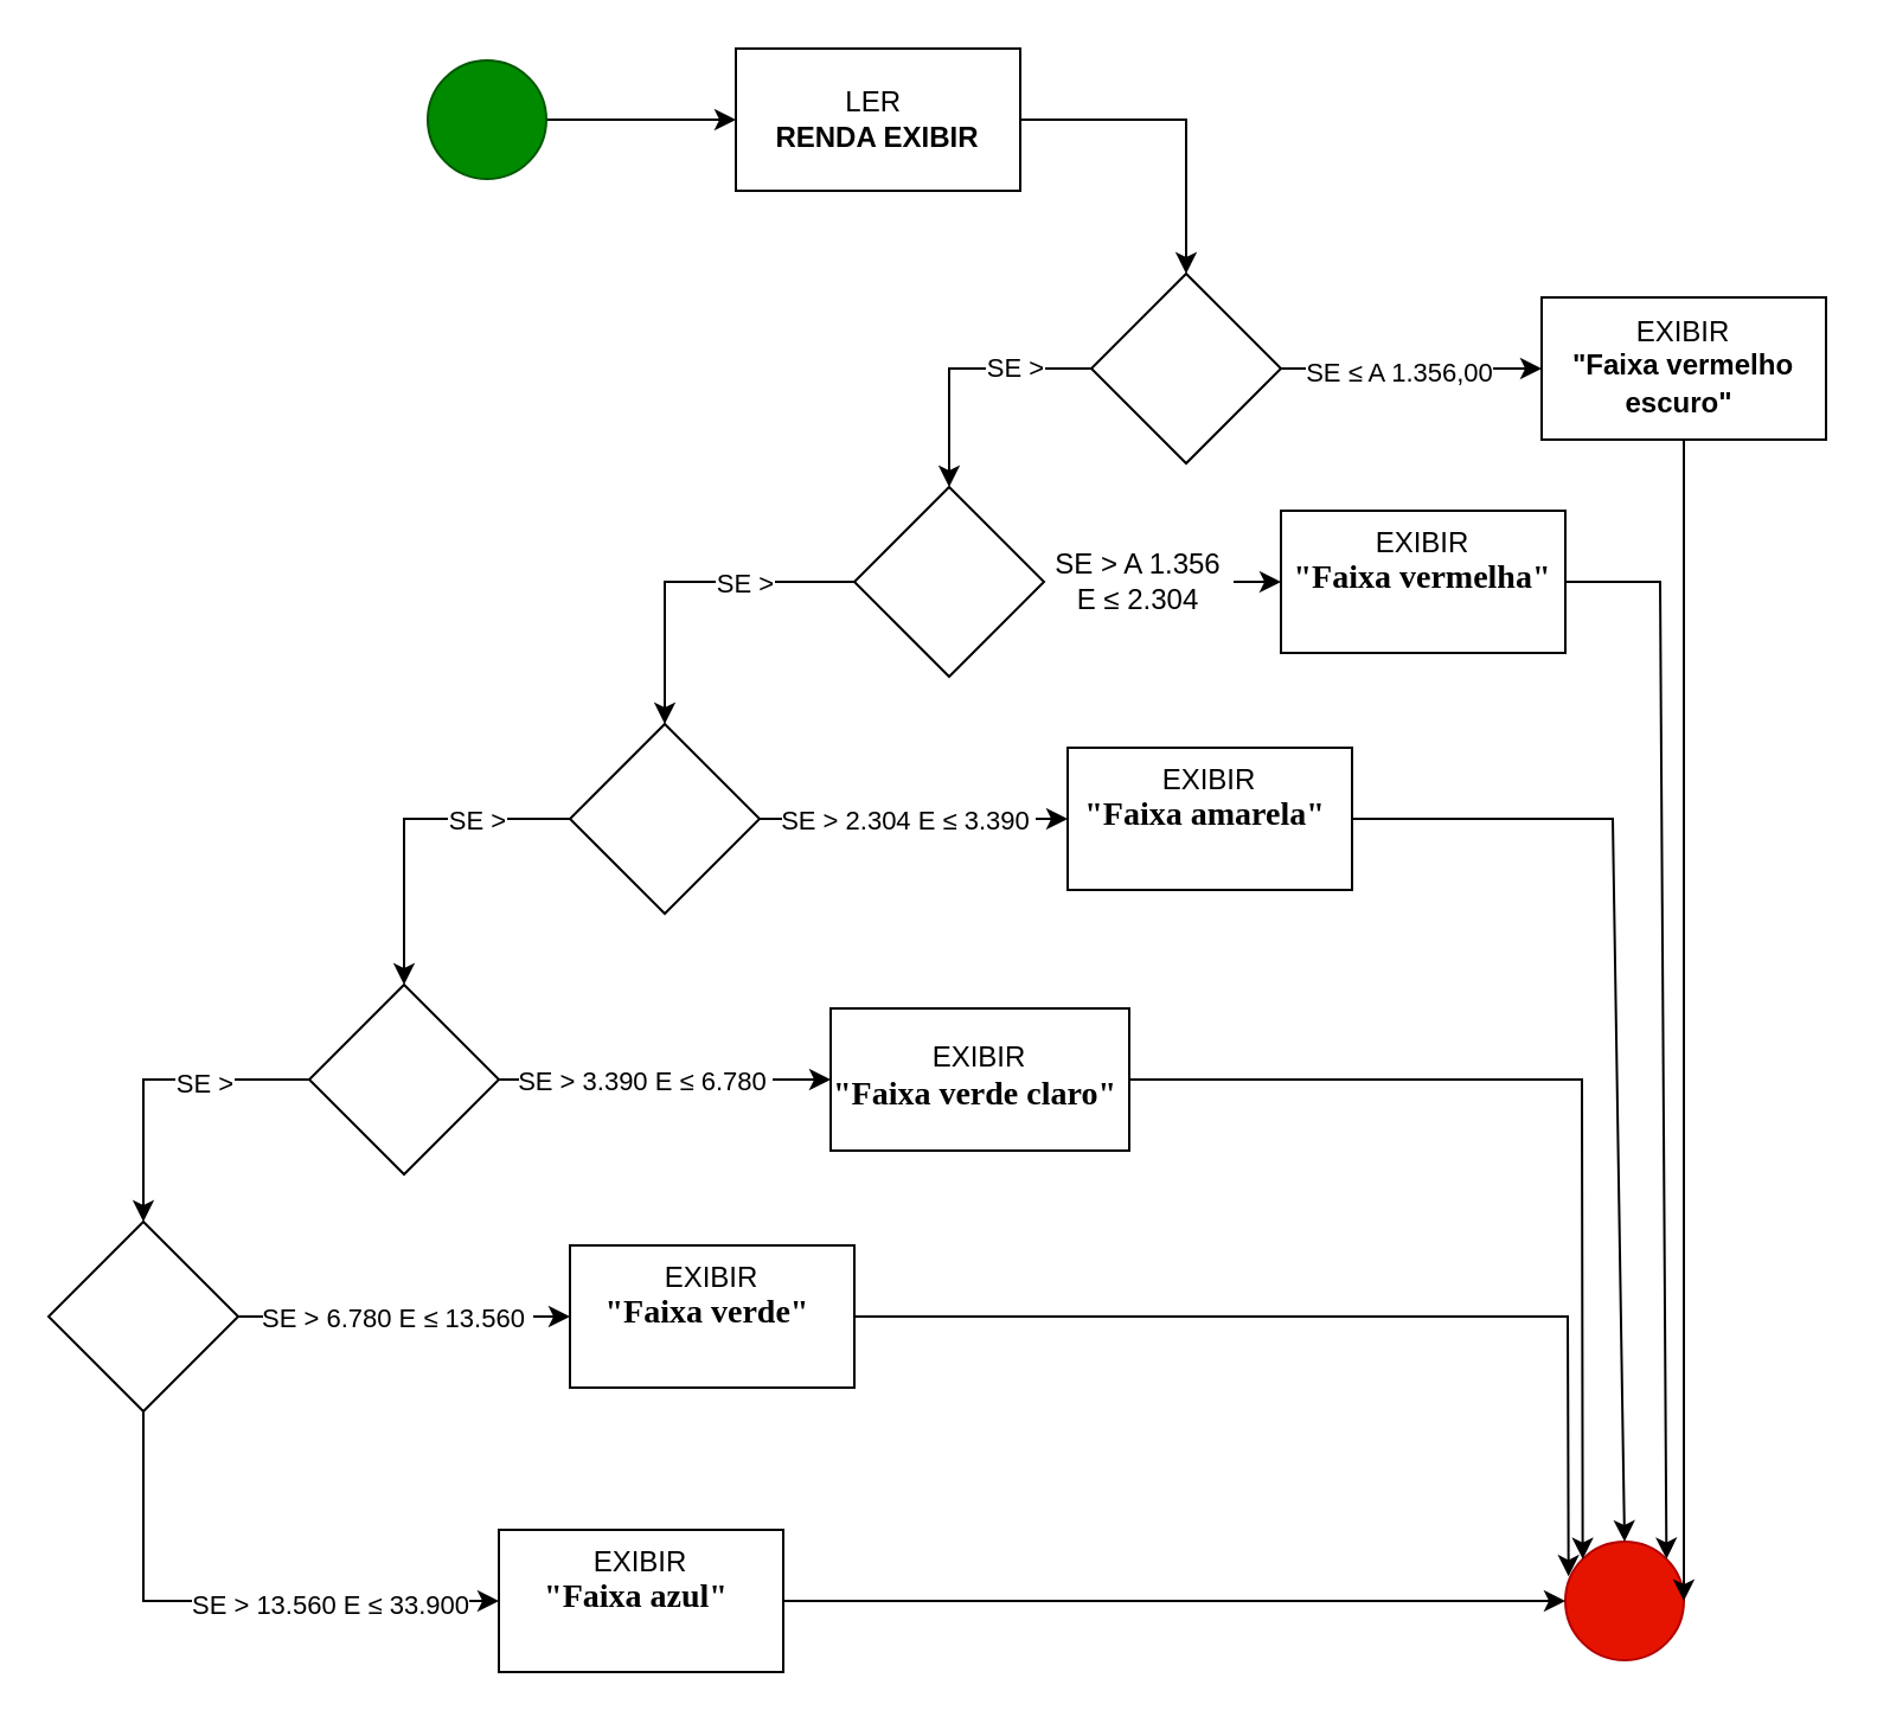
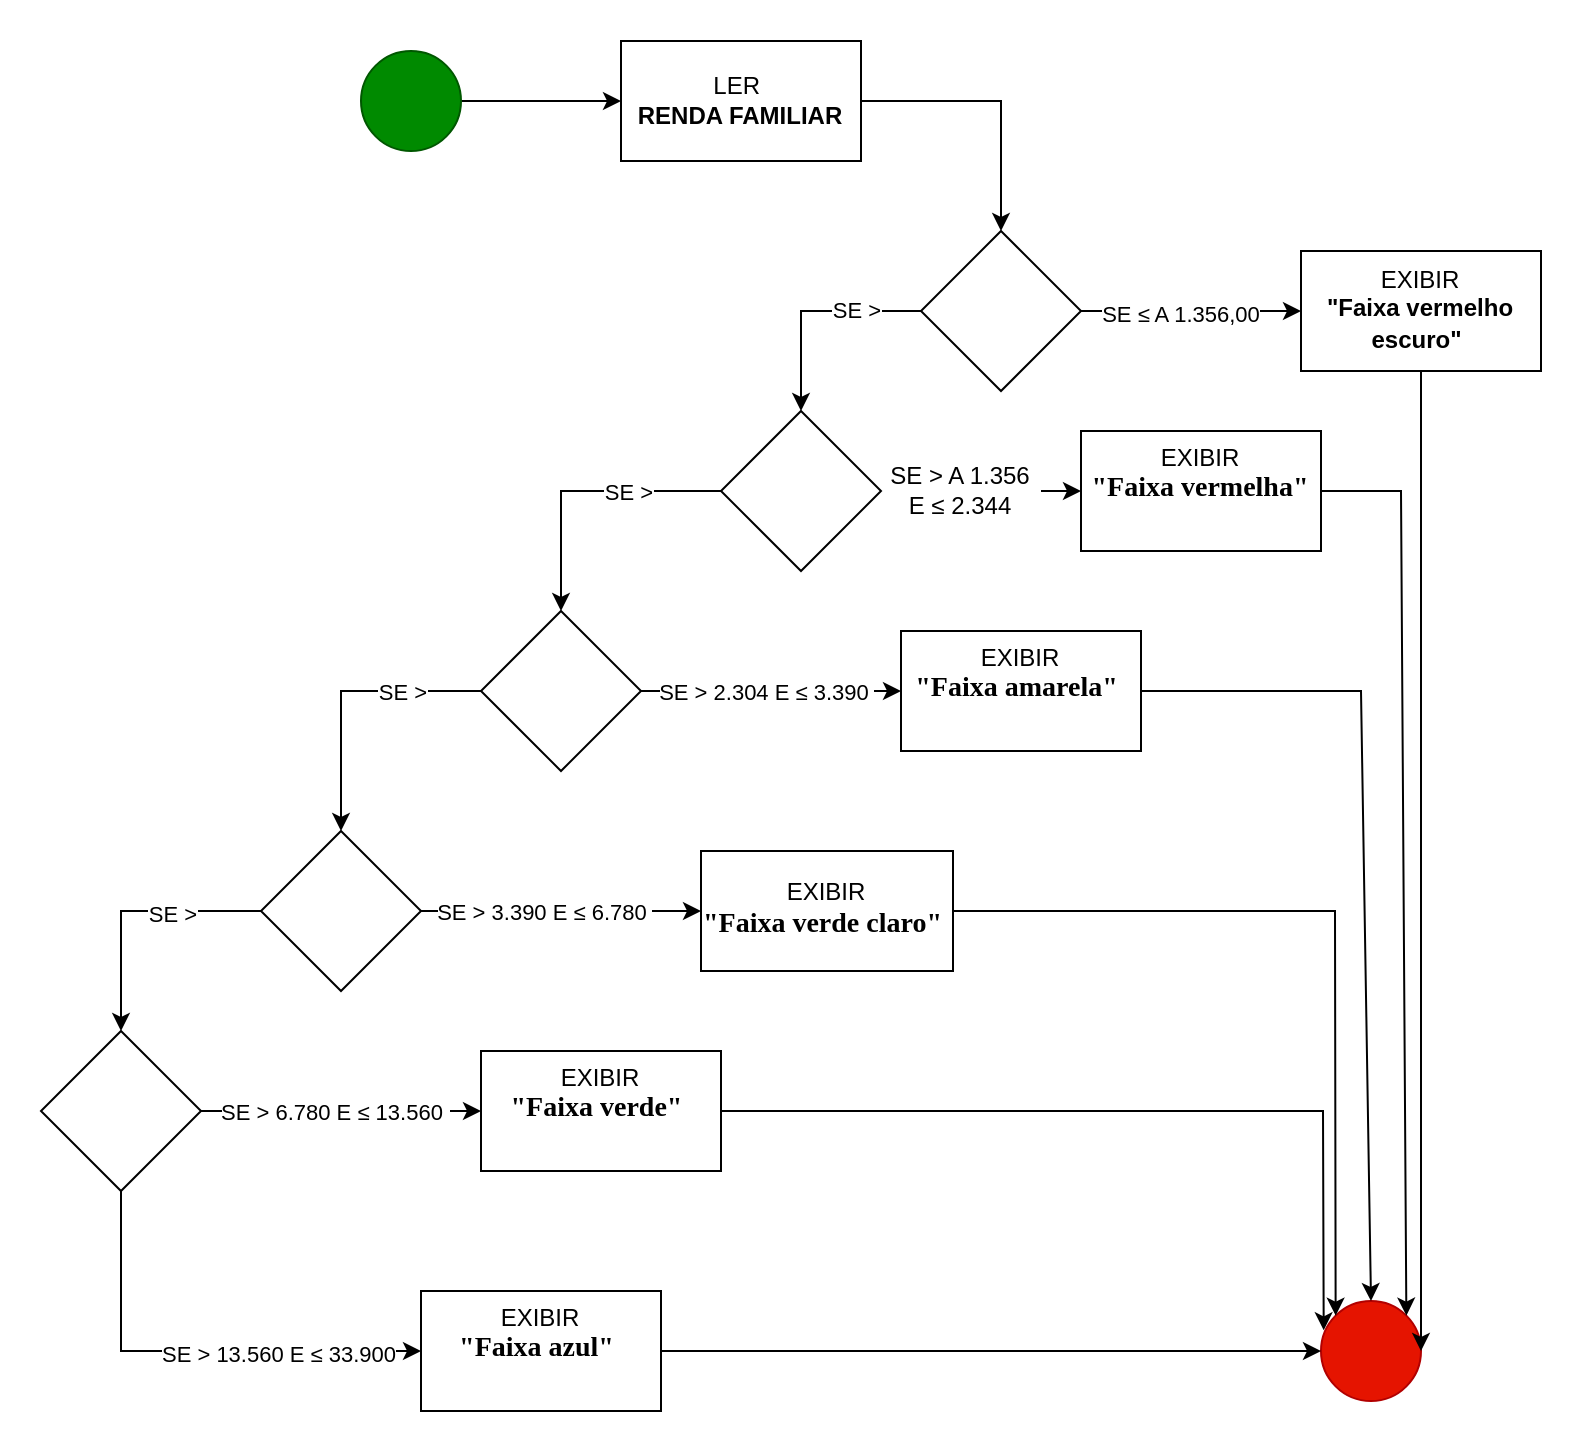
  <mxCell id="0" />
  <mxCell id="1" parent="0" />
  <mxCell id="2" value="" style="edgeStyle=orthogonalEdgeStyle;rounded=0;orthogonalLoop=1;jettySize=auto;html=1;" edge="1" parent="1" source="3" target="5"><mxGeometry relative="1" as="geometry" /></mxCell>
  <mxCell id="3" value="" style="ellipse;whiteSpace=wrap;html=1;aspect=fixed;fillColor=#008a00;fontColor=#ffffff;strokeColor=#005700;" vertex="1" parent="1"><mxGeometry x="180" y="25" width="50" height="50" as="geometry" /></mxCell>
  <mxCell id="4" value="" style="edgeStyle=orthogonalEdgeStyle;rounded=0;orthogonalLoop=1;jettySize=auto;html=1;" edge="1" parent="1" source="5" target="10"><mxGeometry relative="1" as="geometry" /></mxCell>
- <mxCell id="5" value="LER&amp;nbsp;&lt;br&gt;&lt;b&gt;RENDA EXIBIR&lt;/b&gt;" style="whiteSpace=wrap;html=1;" vertex="1" parent="1"><mxGeometry x="310" y="20" width="120" height="60" as="geometry" /></mxCell>
+ <mxCell id="5" value="LER&amp;nbsp;&lt;br&gt;&lt;b&gt;RENDA FAMILIAR&lt;/b&gt;" style="whiteSpace=wrap;html=1;" vertex="1" parent="1"><mxGeometry x="310" y="20" width="120" height="60" as="geometry" /></mxCell>
  <mxCell id="6" value="" style="edgeStyle=orthogonalEdgeStyle;rounded=0;orthogonalLoop=1;jettySize=auto;html=1;" edge="1" parent="1" source="10" target="13"><mxGeometry relative="1" as="geometry" /></mxCell>
  <mxCell id="7" value="SE &amp;gt;" style="edgeLabel;html=1;align=center;verticalAlign=middle;resizable=0;points=[];" vertex="1" connectable="0" parent="6"><mxGeometry x="-0.145" y="-1" relative="1" as="geometry"><mxPoint x="14" as="offset" /></mxGeometry></mxCell>
  <mxCell id="8" value="" style="edgeStyle=orthogonalEdgeStyle;rounded=0;orthogonalLoop=1;jettySize=auto;html=1;" edge="1" parent="1" source="10" target="24"><mxGeometry relative="1" as="geometry" /></mxCell>
  <mxCell id="9" value="SE&amp;nbsp;≤ A 1.356,00" style="edgeLabel;html=1;align=center;verticalAlign=middle;resizable=0;points=[];" vertex="1" connectable="0" parent="8"><mxGeometry x="-0.267" y="-1" relative="1" as="geometry"><mxPoint x="9" as="offset" /></mxGeometry></mxCell>
  <mxCell id="10" value="" style="rhombus;whiteSpace=wrap;html=1;" vertex="1" parent="1"><mxGeometry x="460" y="115" width="80" height="80" as="geometry" /></mxCell>
  <mxCell id="11" value="" style="edgeStyle=orthogonalEdgeStyle;rounded=0;orthogonalLoop=1;jettySize=auto;html=1;" edge="1" parent="1" source="13" target="18"><mxGeometry relative="1" as="geometry" /></mxCell>
  <mxCell id="12" value="SE &amp;gt;" style="edgeLabel;html=1;align=center;verticalAlign=middle;resizable=0;points=[];fontColor=#000000;" vertex="1" connectable="0" parent="11"><mxGeometry x="-0.1" relative="1" as="geometry"><mxPoint x="16" as="offset" /></mxGeometry></mxCell>
  <mxCell id="13" value="" style="rhombus;whiteSpace=wrap;html=1;" vertex="1" parent="1"><mxGeometry x="360" y="205" width="80" height="80" as="geometry" /></mxCell>
  <mxCell id="14" value="" style="edgeStyle=orthogonalEdgeStyle;rounded=0;orthogonalLoop=1;jettySize=auto;html=1;" edge="1" parent="1" source="18" target="23"><mxGeometry relative="1" as="geometry" /></mxCell>
  <mxCell id="15" value="SE &amp;gt;" style="edgeLabel;html=1;align=center;verticalAlign=middle;resizable=0;points=[];fontColor=#000000;" vertex="1" connectable="0" parent="14"><mxGeometry x="-0.137" y="1" relative="1" as="geometry"><mxPoint x="20" y="-1" as="offset" /></mxGeometry></mxCell>
  <mxCell id="16" value="" style="edgeStyle=orthogonalEdgeStyle;rounded=0;orthogonalLoop=1;jettySize=auto;html=1;fontColor=#000000;" edge="1" parent="1" source="18" target="28"><mxGeometry relative="1" as="geometry" /></mxCell>
  <mxCell id="17" value="SE &amp;gt; 2.304 E&amp;nbsp;≤ 3.390&amp;nbsp;&lt;span style=&quot;color: rgb(3, 27, 78); font-family: &amp;quot;Exo 2&amp;quot;, Barlow; font-size: 14px; text-align: left; box-sizing: border-box;&quot; data-ccp-props=&quot;{&amp;quot;201341983&amp;quot;:0,&amp;quot;335559739&amp;quot;:120,&amp;quot;335559740&amp;quot;:276}&quot;&gt;&lt;br&gt;&lt;/span&gt;&lt;div style=&quot;box-sizing: border-box; font-family: &amp;quot;Exo 2&amp;quot;, Barlow; color: rgb(3, 27, 78); font-size: 14px; text-align: left;&quot;&gt;&lt;/div&gt;" style="edgeLabel;html=1;align=center;verticalAlign=middle;resizable=0;points=[];fontColor=#000000;" vertex="1" connectable="0" parent="16"><mxGeometry x="-0.692" y="-4" relative="1" as="geometry"><mxPoint x="42" y="-4" as="offset" /></mxGeometry></mxCell>
  <mxCell id="18" value="" style="rhombus;whiteSpace=wrap;html=1;" vertex="1" parent="1"><mxGeometry x="240" y="305" width="80" height="80" as="geometry" /></mxCell>
  <mxCell id="19" value="" style="edgeStyle=orthogonalEdgeStyle;rounded=0;orthogonalLoop=1;jettySize=auto;html=1;fontColor=#000000;" edge="1" parent="1" source="23" target="29"><mxGeometry relative="1" as="geometry" /></mxCell>
  <mxCell id="20" value="SE &amp;gt; 3.390 E&amp;nbsp;≤ 6.780&amp;nbsp;" style="edgeLabel;html=1;align=center;verticalAlign=middle;resizable=0;points=[];fontColor=#000000;" vertex="1" connectable="0" parent="19"><mxGeometry x="-0.687" y="-1" relative="1" as="geometry"><mxPoint x="39" y="-1" as="offset" /></mxGeometry></mxCell>
  <mxCell id="21" value="" style="edgeStyle=orthogonalEdgeStyle;rounded=0;orthogonalLoop=1;jettySize=auto;html=1;fontColor=#000000;" edge="1" parent="1" source="23" target="32"><mxGeometry relative="1" as="geometry" /></mxCell>
  <mxCell id="22" value="SE &amp;gt;" style="edgeLabel;html=1;align=center;verticalAlign=middle;resizable=0;points=[];fontColor=#000000;" vertex="1" connectable="0" parent="21"><mxGeometry x="-0.204" y="1" relative="1" as="geometry"><mxPoint x="7" as="offset" /></mxGeometry></mxCell>
  <mxCell id="23" value="" style="rhombus;whiteSpace=wrap;html=1;" vertex="1" parent="1"><mxGeometry x="130" y="415" width="80" height="80" as="geometry" /></mxCell>
  <mxCell id="24" value="EXIBIR&lt;br&gt;&lt;b&gt;&quot;Faixa vermelho escuro&quot;&lt;span style=&quot;box-sizing: border-box; font-family: &amp;quot;Exo 2&amp;quot;, Barlow; color: rgb(3, 27, 78); font-size: 14px; text-align: left; background-color: rgb(255, 255, 255);&quot; data-ccp-props=&quot;{&amp;quot;201341983&amp;quot;:0,&amp;quot;335559739&amp;quot;:120,&amp;quot;335559740&amp;quot;:276}&quot;&gt;&amp;nbsp;&lt;/span&gt;&lt;/b&gt;" style="whiteSpace=wrap;html=1;" vertex="1" parent="1"><mxGeometry x="650" y="125" width="120" height="60" as="geometry" /></mxCell>
  <mxCell id="25" value="EXIBIR&lt;br&gt;&lt;div style=&quot;box-sizing: border-box; font-family: &amp;quot;Exo 2&amp;quot;, Barlow; font-size: 14px; text-align: left; background-color: rgb(255, 255, 255);&quot; id=&quot;yui_3_17_2_1_1676073061857_54&quot;&gt;&lt;p style=&quot;box-sizing: border-box; margin-top: 0px; margin-bottom: 1rem;&quot; id=&quot;yui_3_17_2_1_1676073061857_53&quot;&gt;&lt;b style=&quot;&quot;&gt;&quot;Faixa vermelha&quot;&lt;/b&gt;&lt;/p&gt;&lt;/div&gt;&lt;div style=&quot;box-sizing: border-box; font-family: &amp;quot;Exo 2&amp;quot;, Barlow; color: rgb(3, 27, 78); font-size: 14px; text-align: left; background-color: rgb(255, 255, 255);&quot;&gt;&lt;/div&gt;" style="whiteSpace=wrap;html=1;" vertex="1" parent="1"><mxGeometry x="540" y="215" width="120" height="60" as="geometry" /></mxCell>
  <mxCell id="26" value="" style="edgeStyle=orthogonalEdgeStyle;rounded=0;orthogonalLoop=1;jettySize=auto;html=1;" edge="1" parent="1" source="27" target="25"><mxGeometry relative="1" as="geometry"><Array as="points"><mxPoint x="520" y="245" /><mxPoint x="520" y="245" /></Array></mxGeometry></mxCell>
- <mxCell id="27" value="SE &amp;gt; A 1.356 E&amp;nbsp;≤ 2.304" style="text;strokeColor=none;align=center;fillColor=none;html=1;verticalAlign=middle;whiteSpace=wrap;rounded=0;" vertex="1" parent="1"><mxGeometry x="440" y="225" width="80" height="40" as="geometry" /></mxCell>
+ <mxCell id="27" value="SE &amp;gt; A 1.356 E&amp;nbsp;≤ 2.344" style="text;strokeColor=none;align=center;fillColor=none;html=1;verticalAlign=middle;whiteSpace=wrap;rounded=0;" vertex="1" parent="1"><mxGeometry x="440" y="225" width="80" height="40" as="geometry" /></mxCell>
  <mxCell id="28" value="EXIBIR&lt;br&gt;&lt;div style=&quot;box-sizing: border-box; font-family: &amp;quot;Exo 2&amp;quot;, Barlow; font-size: 14px; text-align: left; background-color: rgb(255, 255, 255);&quot; id=&quot;yui_3_17_2_1_1676073061857_57&quot;&gt;&lt;p style=&quot;box-sizing: border-box; margin-top: 0px; margin-bottom: 1rem;&quot; id=&quot;yui_3_17_2_1_1676073061857_56&quot;&gt;&lt;b style=&quot;&quot;&gt;&quot;Faixa amarela&quot;&lt;span style=&quot;box-sizing: border-box;&quot; data-ccp-props=&quot;{&amp;quot;201341983&amp;quot;:0,&amp;quot;335559739&amp;quot;:120,&amp;quot;335559740&amp;quot;:276}&quot;&gt;&amp;nbsp;&lt;/span&gt;&lt;/b&gt;&lt;/p&gt;&lt;/div&gt;&lt;div style=&quot;box-sizing: border-box; font-family: &amp;quot;Exo 2&amp;quot;, Barlow; color: rgb(3, 27, 78); font-size: 14px; text-align: left; background-color: rgb(255, 255, 255);&quot;&gt;&lt;/div&gt;" style="whiteSpace=wrap;html=1;fontColor=#000000;" vertex="1" parent="1"><mxGeometry x="450" y="315" width="120" height="60" as="geometry" /></mxCell>
  <mxCell id="29" value="&lt;br&gt;EXIBIR&lt;br&gt;&lt;div style=&quot;box-sizing: border-box; font-family: &amp;quot;Exo 2&amp;quot;, Barlow; font-size: 14px; text-align: left; background-color: rgb(255, 255, 255);&quot; id=&quot;yui_3_17_2_1_1676073061857_60&quot;&gt;&lt;p style=&quot;box-sizing: border-box; margin-top: 0px; margin-bottom: 1rem;&quot; id=&quot;yui_3_17_2_1_1676073061857_59&quot;&gt;&lt;b style=&quot;&quot;&gt;&quot;Faixa verde claro&quot;&lt;span style=&quot;box-sizing: border-box;&quot; data-ccp-props=&quot;{&amp;quot;201341983&amp;quot;:0,&amp;quot;335559739&amp;quot;:120,&amp;quot;335559740&amp;quot;:276}&quot;&gt;&amp;nbsp;&lt;/span&gt;&lt;/b&gt;&lt;/p&gt;&lt;/div&gt;&lt;div style=&quot;box-sizing: border-box; font-family: &amp;quot;Exo 2&amp;quot;, Barlow; color: rgb(3, 27, 78); font-size: 14px; text-align: left; background-color: rgb(255, 255, 255);&quot;&gt;&lt;/div&gt;&lt;div style=&quot;box-sizing: border-box; font-family: &amp;quot;Exo 2&amp;quot;, Barlow; color: rgb(3, 27, 78); font-size: 14px; text-align: left; background-color: rgb(255, 255, 255);&quot;&gt;&lt;/div&gt;" style="whiteSpace=wrap;html=1;" vertex="1" parent="1"><mxGeometry x="350" y="425" width="126" height="60" as="geometry" /></mxCell>
  <mxCell id="30" value="" style="edgeStyle=orthogonalEdgeStyle;rounded=0;orthogonalLoop=1;jettySize=auto;html=1;fontColor=#000000;" edge="1" parent="1" source="32" target="33"><mxGeometry relative="1" as="geometry" /></mxCell>
  <mxCell id="31" value="SE &amp;gt; 6.780 E&amp;nbsp;≤ 13.560&amp;nbsp;" style="edgeLabel;html=1;align=center;verticalAlign=middle;resizable=0;points=[];fontColor=#000000;" vertex="1" connectable="0" parent="30"><mxGeometry x="-0.862" relative="1" as="geometry"><mxPoint x="56" as="offset" /></mxGeometry></mxCell>
  <mxCell id="32" value="" style="rhombus;whiteSpace=wrap;html=1;fontColor=#000000;" vertex="1" parent="1"><mxGeometry x="20" y="515" width="80" height="80" as="geometry" /></mxCell>
  <mxCell id="33" value="EXIBIR&lt;br&gt;&lt;div style=&quot;box-sizing: border-box; font-family: &amp;quot;Exo 2&amp;quot;, Barlow; font-size: 14px; text-align: left; background-color: rgb(255, 255, 255);&quot; id=&quot;yui_3_17_2_1_1676073061857_63&quot;&gt;&lt;p style=&quot;box-sizing: border-box; margin-top: 0px; margin-bottom: 1rem;&quot; id=&quot;yui_3_17_2_1_1676073061857_62&quot;&gt;&lt;b style=&quot;&quot;&gt;&quot;Faixa verde&quot;&lt;span style=&quot;box-sizing: border-box;&quot; data-ccp-props=&quot;{&amp;quot;201341983&amp;quot;:0,&amp;quot;335559739&amp;quot;:120,&amp;quot;335559740&amp;quot;:276}&quot;&gt;&amp;nbsp;&lt;/span&gt;&lt;/b&gt;&lt;/p&gt;&lt;/div&gt;&lt;div style=&quot;box-sizing: border-box; font-family: &amp;quot;Exo 2&amp;quot;, Barlow; color: rgb(3, 27, 78); font-size: 14px; text-align: left; background-color: rgb(255, 255, 255);&quot;&gt;&lt;/div&gt;" style="whiteSpace=wrap;html=1;fontColor=#000000;" vertex="1" parent="1"><mxGeometry x="240" y="525" width="120" height="60" as="geometry" /></mxCell>
  <mxCell id="34" value="EXIBIR&lt;br&gt;&lt;div style=&quot;box-sizing: border-box; font-family: &amp;quot;Exo 2&amp;quot;, Barlow; font-size: 14px; text-align: left; background-color: rgb(255, 255, 255);&quot; id=&quot;yui_3_17_2_1_1676073061857_66&quot;&gt;&lt;p style=&quot;box-sizing: border-box; margin-top: 0px; margin-bottom: 1rem;&quot; id=&quot;yui_3_17_2_1_1676073061857_65&quot;&gt;&lt;b style=&quot;&quot;&gt;&quot;Faixa azul&quot;&lt;span style=&quot;box-sizing: border-box;&quot; data-ccp-props=&quot;{&amp;quot;201341983&amp;quot;:0,&amp;quot;335559739&amp;quot;:120,&amp;quot;335559740&amp;quot;:276}&quot;&gt;&amp;nbsp;&lt;/span&gt;&lt;/b&gt;&lt;/p&gt;&lt;/div&gt;&lt;div style=&quot;box-sizing: border-box; font-family: &amp;quot;Exo 2&amp;quot;, Barlow; color: rgb(3, 27, 78); font-size: 14px; text-align: left; background-color: rgb(255, 255, 255);&quot;&gt;&lt;div style=&quot;box-sizing: border-box;&quot;&gt;&lt;/div&gt;&lt;/div&gt;" style="whiteSpace=wrap;html=1;fontColor=#000000;" vertex="1" parent="1"><mxGeometry x="210" y="645" width="120" height="60" as="geometry" /></mxCell>
  <mxCell id="35" value="" style="endArrow=classic;html=1;rounded=0;fontColor=#000000;exitX=0.5;exitY=1;exitDx=0;exitDy=0;entryX=0;entryY=0.5;entryDx=0;entryDy=0;" edge="1" parent="1" source="32" target="34"><mxGeometry width="50" height="50" relative="1" as="geometry"><mxPoint x="360" y="695" as="sourcePoint" /><mxPoint x="410" y="645" as="targetPoint" /><Array as="points"><mxPoint x="60" y="645" /><mxPoint x="60" y="675" /></Array></mxGeometry></mxCell>
  <mxCell id="36" value="SE &amp;gt; 13.560 E&amp;nbsp;≤ 33.900" style="edgeLabel;html=1;align=center;verticalAlign=middle;resizable=0;points=[];fontColor=#000000;" vertex="1" connectable="0" parent="35"><mxGeometry x="0.092" y="-1" relative="1" as="geometry"><mxPoint x="32" as="offset" /></mxGeometry></mxCell>
  <mxCell id="37" value="" style="ellipse;whiteSpace=wrap;html=1;aspect=fixed;fontColor=#ffffff;fillColor=#e51400;strokeColor=#B20000;" vertex="1" parent="1"><mxGeometry x="660" y="650" width="50" height="50" as="geometry" /></mxCell>
  <mxCell id="38" value="" style="endArrow=classic;html=1;rounded=0;fontColor=#000000;exitX=1;exitY=0.5;exitDx=0;exitDy=0;entryX=0;entryY=0.5;entryDx=0;entryDy=0;" edge="1" parent="1" source="34" target="37"><mxGeometry width="50" height="50" relative="1" as="geometry"><mxPoint x="400" y="685" as="sourcePoint" /><mxPoint x="450" y="635" as="targetPoint" /></mxGeometry></mxCell>
  <mxCell id="39" value="" style="endArrow=classic;html=1;rounded=0;fontColor=#000000;exitX=0.5;exitY=1;exitDx=0;exitDy=0;entryX=1;entryY=0.5;entryDx=0;entryDy=0;" edge="1" parent="1" source="24" target="37"><mxGeometry width="50" height="50" relative="1" as="geometry"><mxPoint x="270" y="825" as="sourcePoint" /><mxPoint x="320" y="775" as="targetPoint" /></mxGeometry></mxCell>
  <mxCell id="40" value="" style="endArrow=classic;html=1;rounded=0;fontColor=#000000;exitX=1;exitY=0.5;exitDx=0;exitDy=0;entryX=1;entryY=0;entryDx=0;entryDy=0;" edge="1" parent="1" source="25" target="37"><mxGeometry width="50" height="50" relative="1" as="geometry"><mxPoint x="420" y="485" as="sourcePoint" /><mxPoint x="670" y="625" as="targetPoint" /><Array as="points"><mxPoint x="700" y="245" /></Array></mxGeometry></mxCell>
  <mxCell id="41" value="" style="endArrow=classic;html=1;rounded=0;fontColor=#000000;entryX=0.5;entryY=0;entryDx=0;entryDy=0;exitX=1;exitY=0.5;exitDx=0;exitDy=0;" edge="1" parent="1" source="28" target="37"><mxGeometry width="50" height="50" relative="1" as="geometry"><mxPoint x="590" y="365" as="sourcePoint" /><mxPoint x="630" y="565" as="targetPoint" /><Array as="points"><mxPoint x="680" y="345" /></Array></mxGeometry></mxCell>
  <mxCell id="42" value="" style="endArrow=classic;html=1;rounded=0;fontColor=#000000;entryX=0;entryY=0;entryDx=0;entryDy=0;exitX=1;exitY=0.5;exitDx=0;exitDy=0;" edge="1" parent="1" source="29" target="37"><mxGeometry width="50" height="50" relative="1" as="geometry"><mxPoint x="500" y="475" as="sourcePoint" /><mxPoint x="630" y="565" as="targetPoint" /><Array as="points"><mxPoint x="667" y="455" /></Array></mxGeometry></mxCell>
  <mxCell id="43" value="" style="endArrow=classic;html=1;rounded=0;fontColor=#000000;exitX=1;exitY=0.5;exitDx=0;exitDy=0;entryX=0.027;entryY=0.293;entryDx=0;entryDy=0;entryPerimeter=0;" edge="1" parent="1" source="33" target="37"><mxGeometry width="50" height="50" relative="1" as="geometry"><mxPoint x="610" y="605" as="sourcePoint" /><mxPoint x="660" y="555" as="targetPoint" /><Array as="points"><mxPoint x="661" y="555" /></Array></mxGeometry></mxCell>
